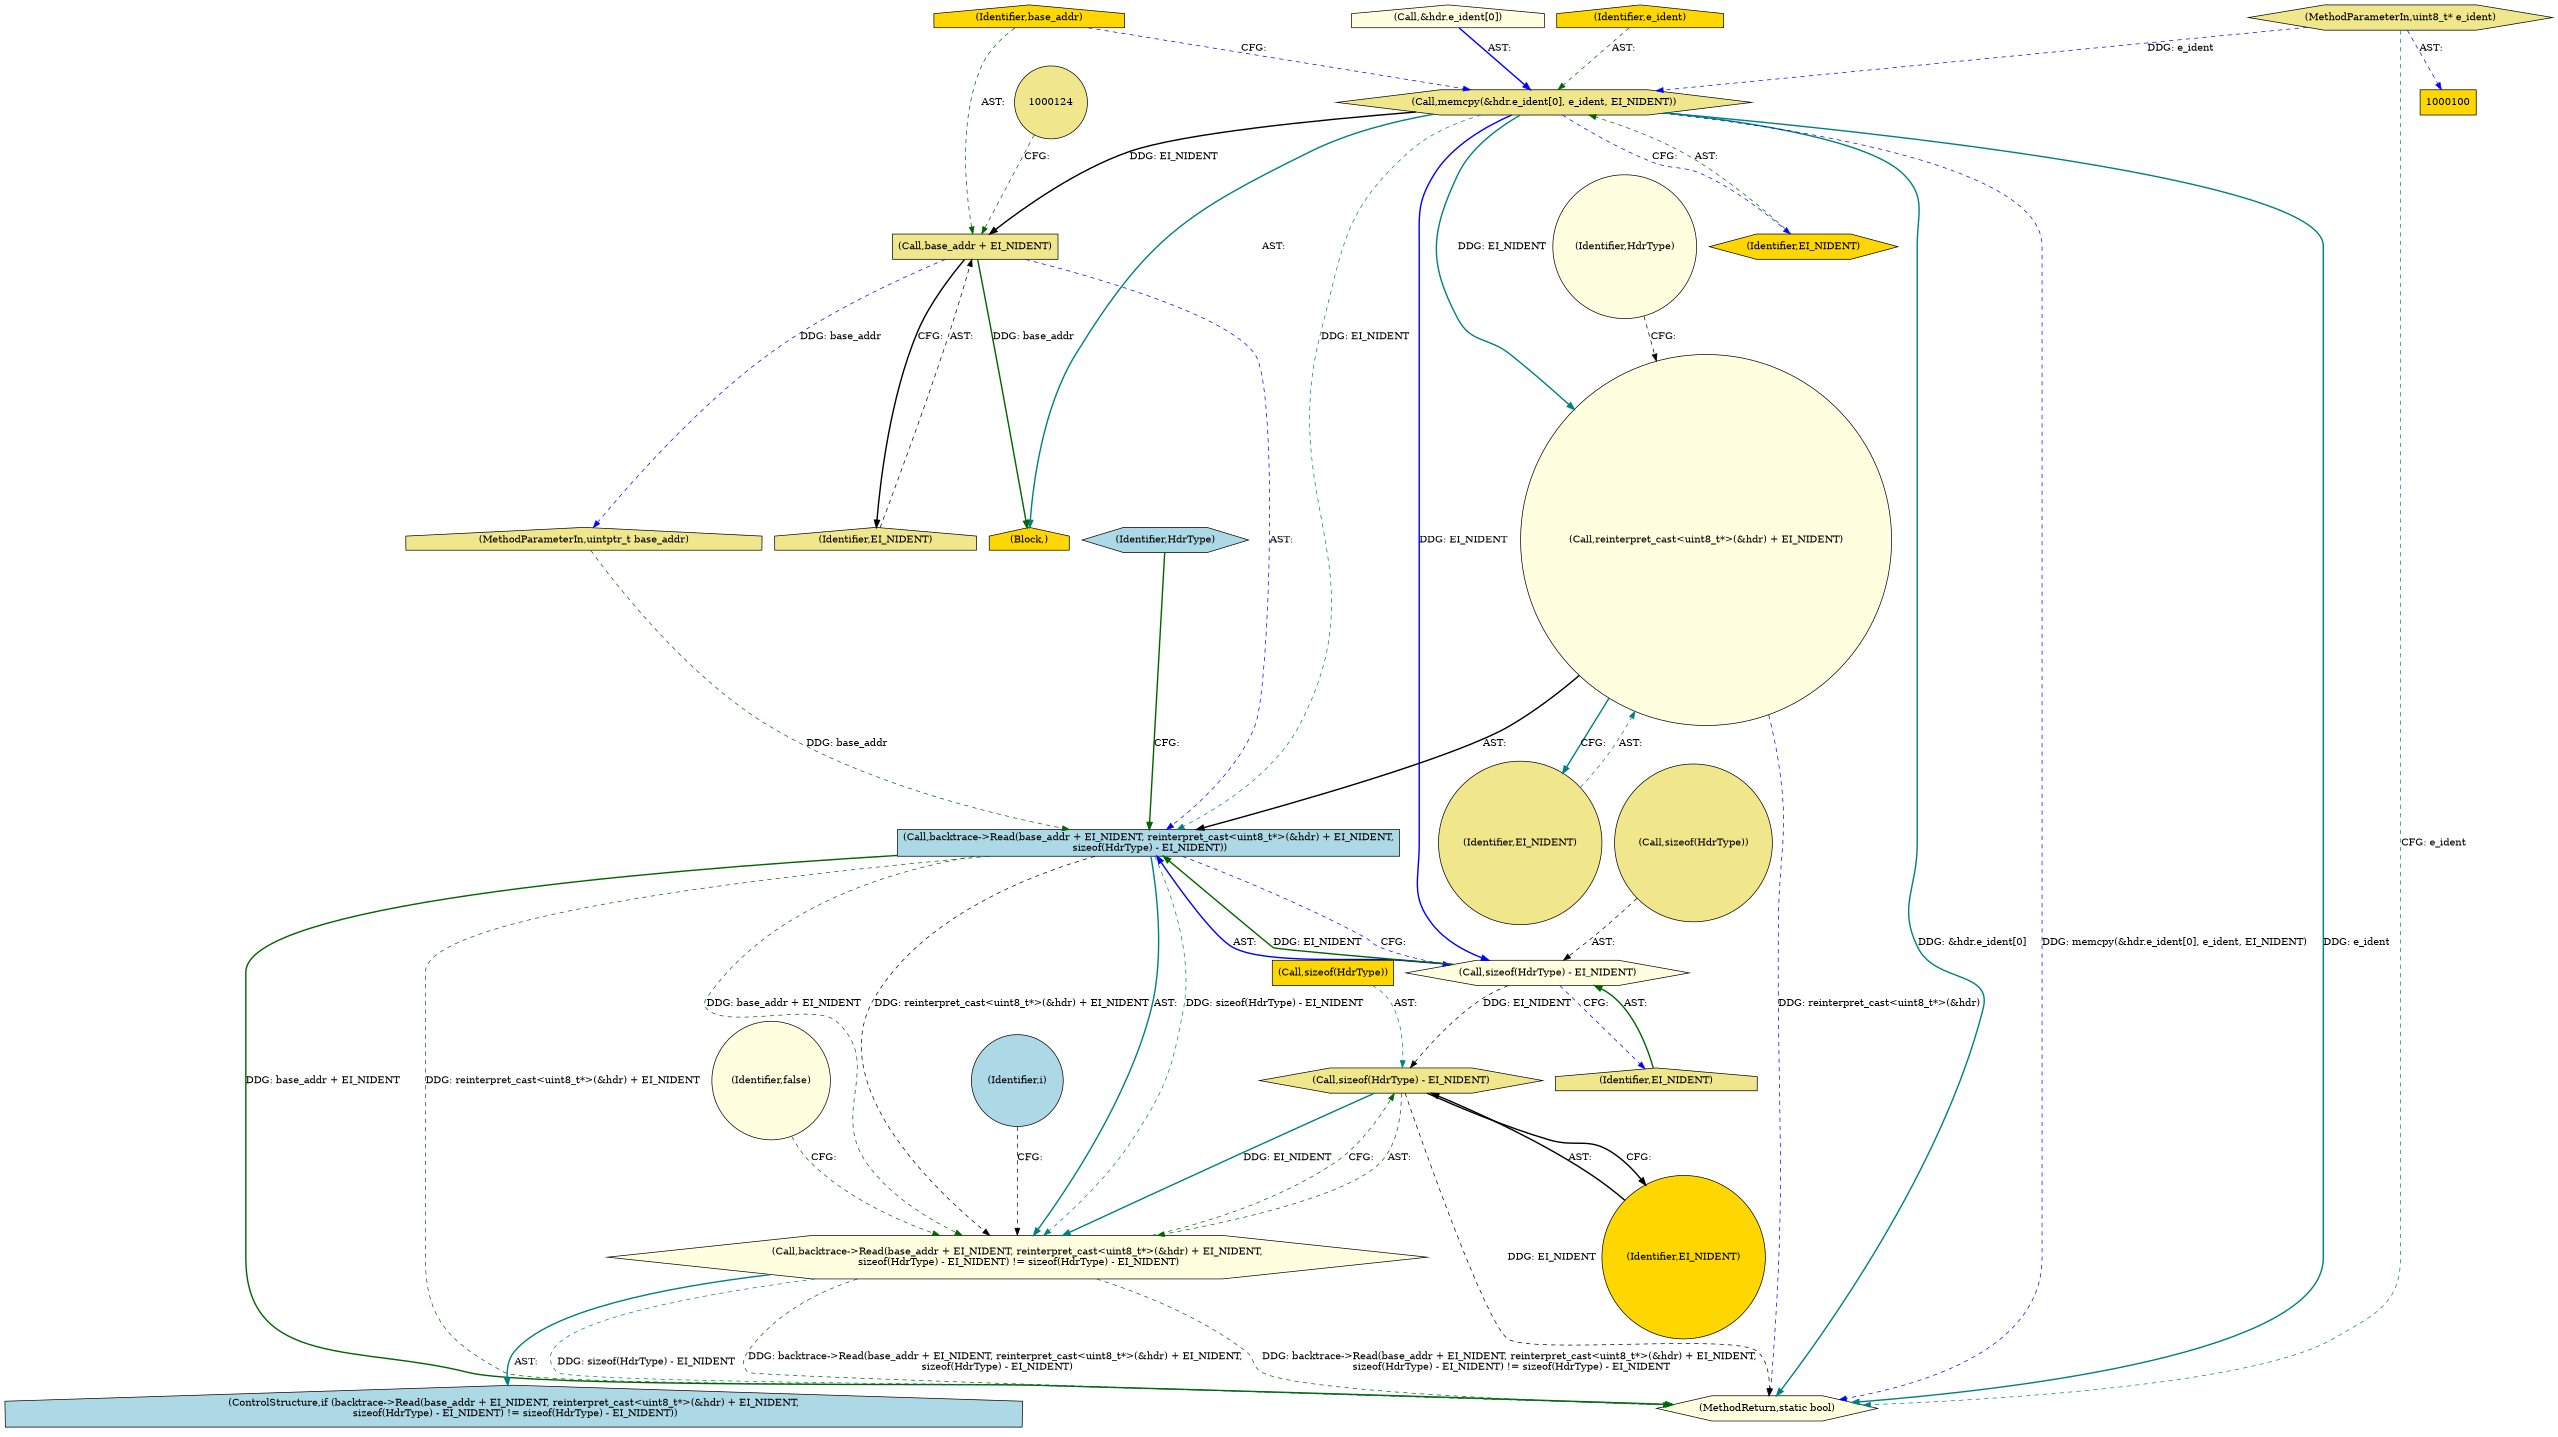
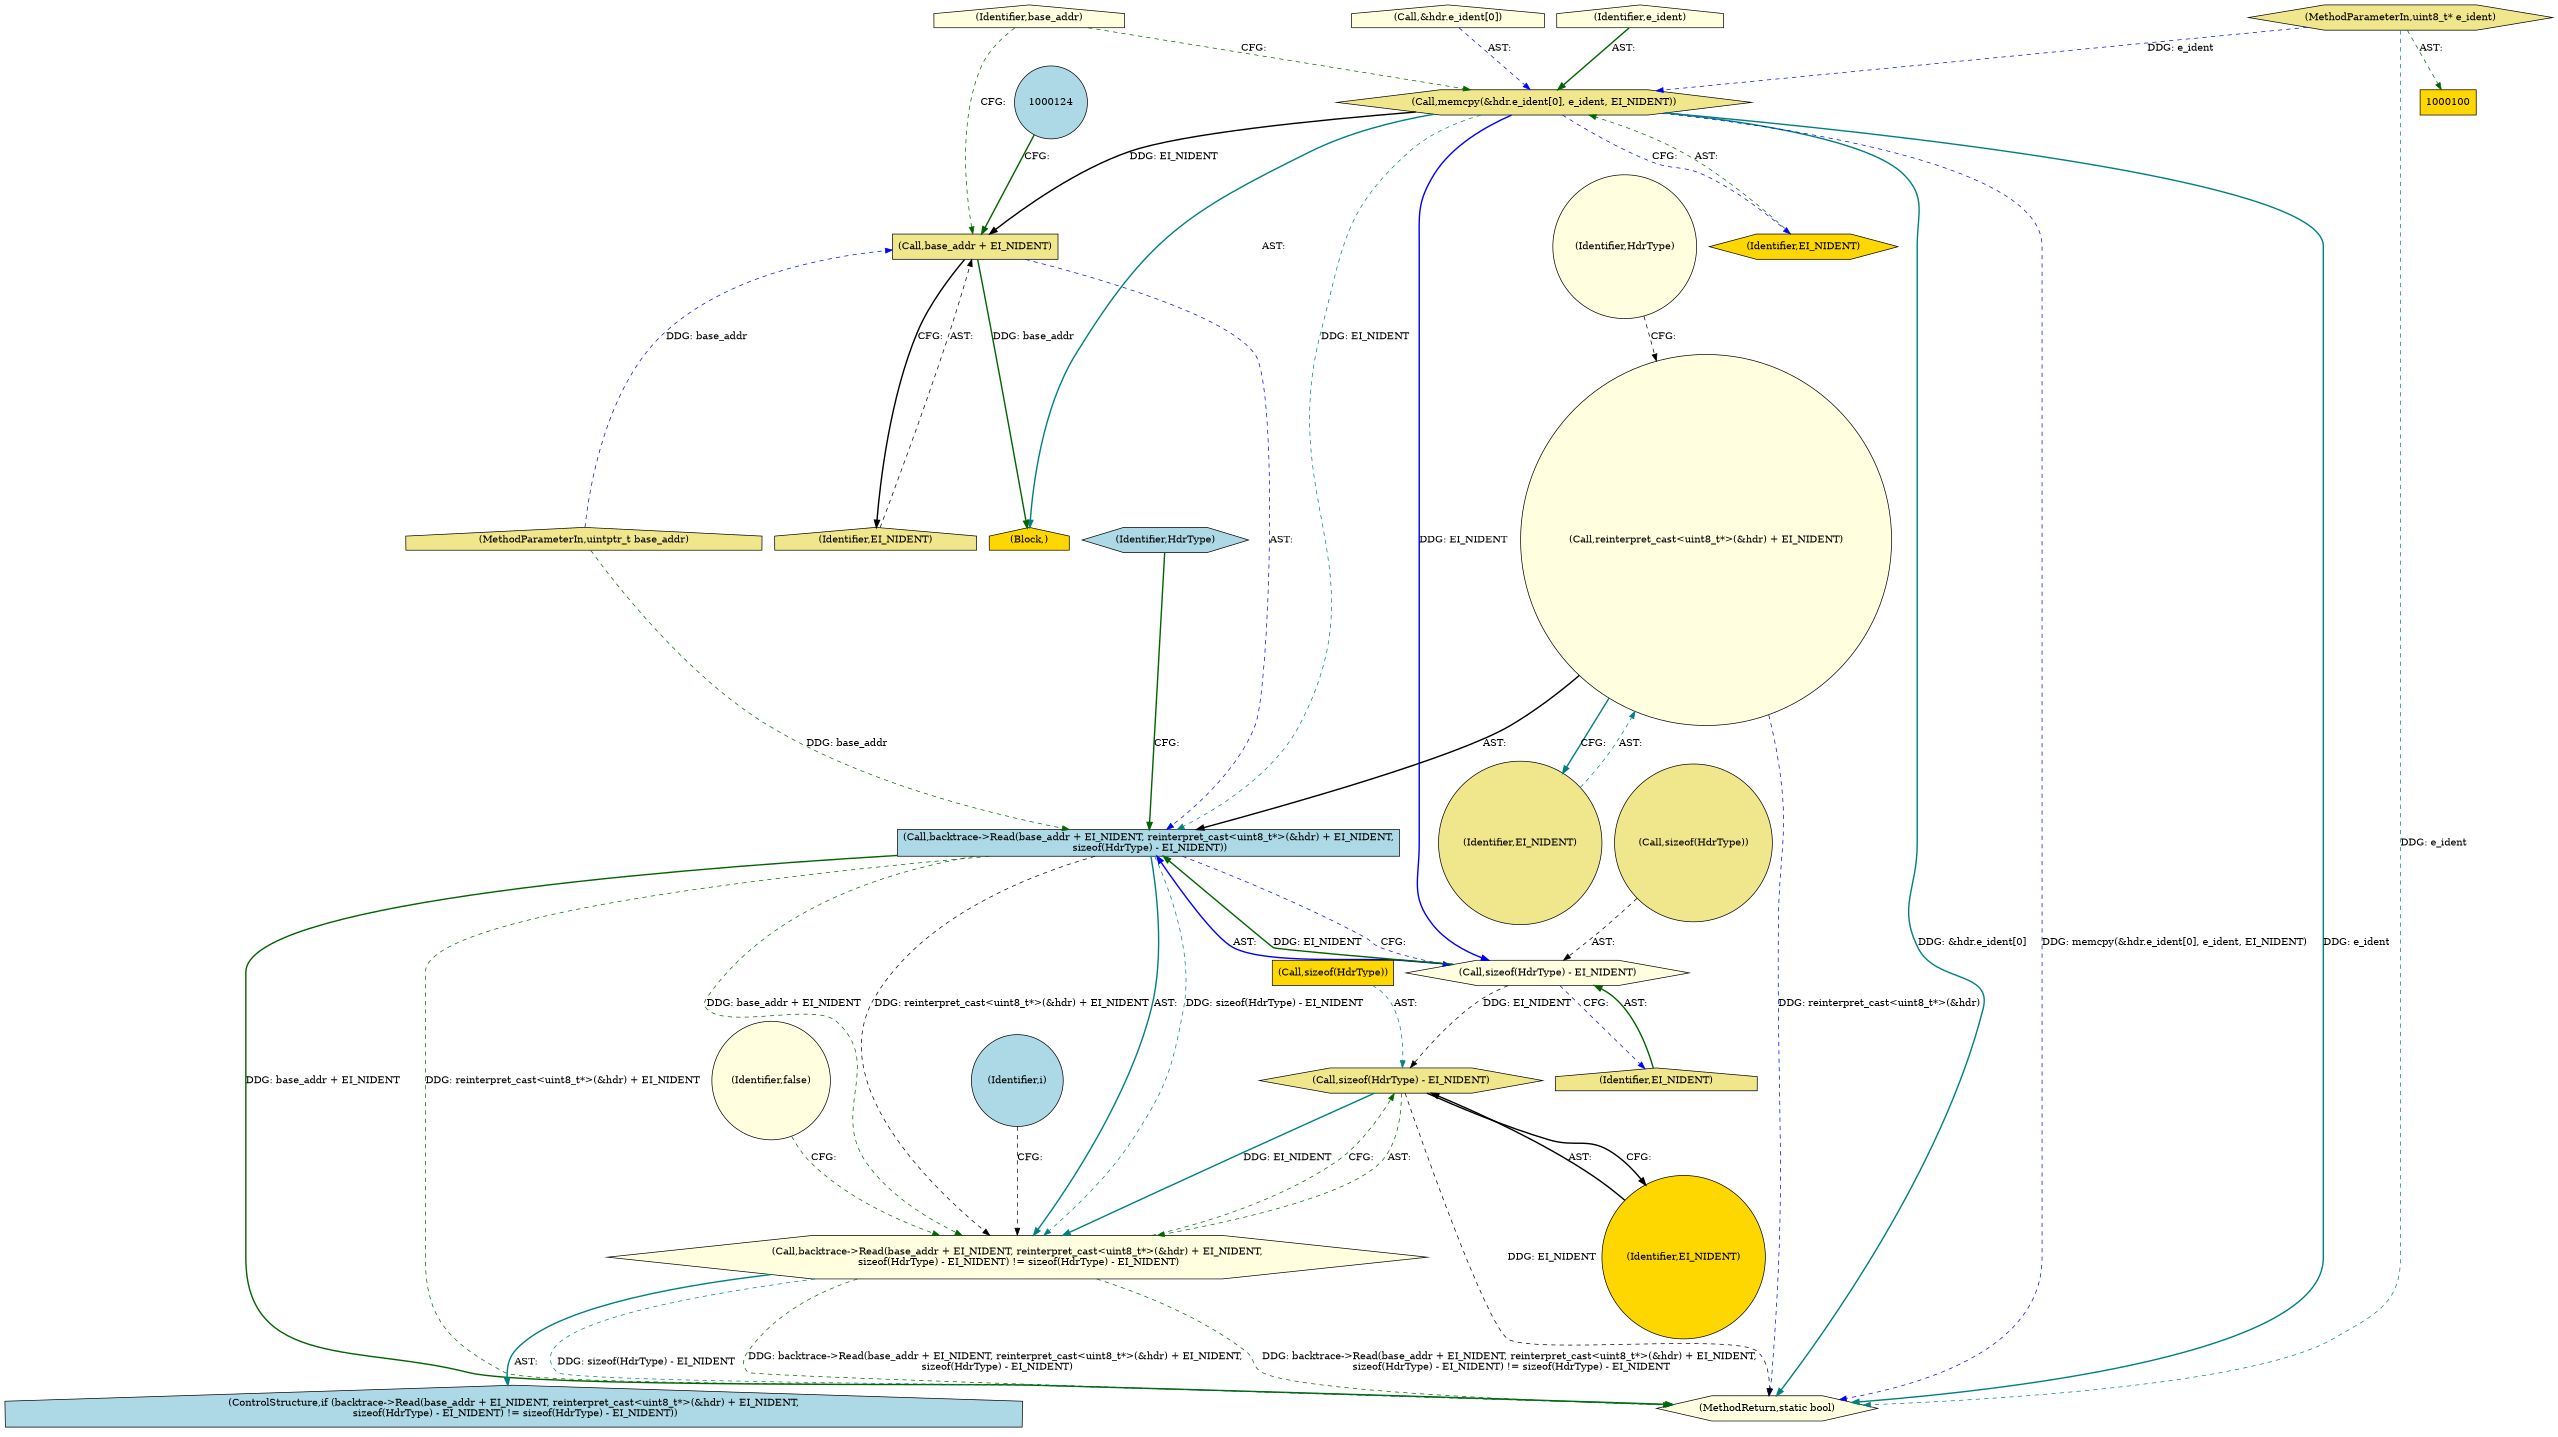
  digraph {
    node [fillcolor=khaki shape=hexagon style=filled]
    edge [color=darkgreen style=dashed]
    n1 [label="(Call,memcpy(&hdr.e_ident[0], e_ident, EI_NIDENT))"]
    n2 [fillcolor=lightblue label="(Call,backtrace->Read(base_addr + EI_NIDENT, reinterpret_cast<uint8_t*>(&hdr) + EI_NIDENT,\n sizeof(HdrType) - EI_NIDENT))" shape=box]
    n3 [label="(Call,base_addr + EI_NIDENT)" shape=box]
    n4 [fillcolor=lightyellow label="(Call,reinterpret_cast<uint8_t*>(&hdr) + EI_NIDENT)" shape=circle]
    n5 [fillcolor=lightyellow label="(Call,sizeof(HdrType) - EI_NIDENT)"]
    n6 [fillcolor=lightyellow label="(MethodReturn,static bool)"]
    n7 [fillcolor=gold label="(Identifier,EI_NIDENT)"]
    n8 [fillcolor=gold label="(Block,)" shape=house]
    n9 [fillcolor=lightyellow label="(Call,backtrace->Read(base_addr + EI_NIDENT, reinterpret_cast<uint8_t*>(&hdr) + EI_NIDENT,\n sizeof(HdrType) - EI_NIDENT) != sizeof(HdrType) - EI_NIDENT)"]
    n10 [label="(Identifier,EI_NIDENT)" shape=house]
    n11 [label="(Identifier,EI_NIDENT)" shape=circle]
    n12 [label="(Call,sizeof(HdrType) - EI_NIDENT)"]
    n13 [label="(Identifier,EI_NIDENT)" shape=house]
    n14 [label="(MethodParameterIn,uint8_t* e_ident)"]
    1000100 [fillcolor=gold shape=box]
    n16 [fillcolor=lightblue label="(ControlStructure,if (backtrace->Read(base_addr + EI_NIDENT, reinterpret_cast<uint8_t*>(&hdr) + EI_NIDENT,\n sizeof(HdrType) - EI_NIDENT) != sizeof(HdrType) - EI_NIDENT))" shape=house]
    n17 [fillcolor=gold label="(Identifier,EI_NIDENT)" shape=circle]
    n18 [label="(Call,sizeof(HdrType))" shape=circle]
    n19 [fillcolor=lightblue label="(Identifier,HdrType)"]
    n20 [fillcolor=lightyellow label="(Call,&hdr.e_ident[0])" shape=house]
-   n21 [fillcolor=gold label="(Identifier,base_addr)" shape=house]
+   n21 [fillcolor=lightyellow label="(Identifier,base_addr)" shape=house]
    n22 [fillcolor=lightyellow label="(Identifier,HdrType)" shape=circle]
-   n23 [fillcolor=gold label="(Identifier,e_ident)" shape=house]
+   n23 [fillcolor=lightyellow label="(Identifier,e_ident)" shape=house]
    n24 [fillcolor=lightyellow label="(Identifier,false)" shape=circle]
    n25 [label="(MethodParameterIn,uintptr_t base_addr)" shape=house]
    n26 [fillcolor=lightblue label="(Identifier,i)" shape=circle]
    n27 [fillcolor=gold label="(Call,sizeof(HdrType))" shape=box]
-   1000124 [shape=circle]
+   1000124 [fillcolor=lightblue shape=circle]
    n1 -> n2 [color=teal label="DDG: EI_NIDENT"]
    n1 -> n3 [color=black label="DDG: EI_NIDENT" style=bold]
-   n1 -> n4 [color=teal label="DDG: EI_NIDENT" style=bold]
    n1 -> n5 [color=blue label="DDG: EI_NIDENT" style=bold]
    n1 -> n6 [color=teal label="DDG: &hdr.e_ident[0]" style=bold]
    n1 -> n6 [color=blue label="DDG: memcpy(&hdr.e_ident[0], e_ident, EI_NIDENT)"]
    n1 -> n6 [color=teal label="DDG: e_ident" style=bold]
    n1 -> n7 [color=blue label="CFG: "]
    n1 -> n8 [color=teal label="AST: " style=bold]
    n2 -> n5 [color=blue label="CFG: "]
    n2 -> n6 [label="DDG: reinterpret_cast<uint8_t*>(&hdr) + EI_NIDENT"]
    n2 -> n6 [label="DDG: base_addr + EI_NIDENT" style=bold]
    n2 -> n9 [color=teal label="AST: " style=bold]
    n2 -> n9 [label="DDG: base_addr + EI_NIDENT"]
    n2 -> n9 [color=black label="DDG: reinterpret_cast<uint8_t*>(&hdr) + EI_NIDENT"]
    n2 -> n9 [color=teal label="DDG: sizeof(HdrType) - EI_NIDENT"]
    n3 -> n2 [color=blue label="AST: "]
    n3 -> n8 [label="DDG: base_addr" style=bold]
    n3 -> n10 [color=black label="CFG: " style=bold]
    n4 -> n2 [color=black label="AST: " style=bold]
    n4 -> n6 [color=blue label="DDG: reinterpret_cast<uint8_t*>(&hdr)"]
    n4 -> n11 [color=teal label="CFG: " style=bold]
    n5 -> n2 [color=blue label="AST: " style=bold]
    n5 -> n2 [label="DDG: EI_NIDENT" style=bold]
    n5 -> n12 [color=black label="DDG: EI_NIDENT"]
    n5 -> n13 [color=blue label="CFG: "]
    n7 -> n1 [label="AST: "]
    n9 -> n6 [label="DDG: backtrace->Read(base_addr + EI_NIDENT, reinterpret_cast<uint8_t*>(&hdr) + EI_NIDENT,\n sizeof(HdrType) - EI_NIDENT) != sizeof(HdrType) - EI_NIDENT"]
    n9 -> n6 [color=teal label="DDG: sizeof(HdrType) - EI_NIDENT"]
    n9 -> n6 [label="DDG: backtrace->Read(base_addr + EI_NIDENT, reinterpret_cast<uint8_t*>(&hdr) + EI_NIDENT,\n sizeof(HdrType) - EI_NIDENT)"]
    n9 -> n12 [label="CFG: "]
    n9 -> n16 [color=teal label="AST: " style=bold]
    n10 -> n3 [color=black label="AST: "]
    n11 -> n4 [color=teal label="AST: "]
    n12 -> n6 [color=black label="DDG: EI_NIDENT"]
    n12 -> n9 [label="AST: "]
    n12 -> n9 [color=teal label="DDG: EI_NIDENT" style=bold]
    n12 -> n17 [color=black label="CFG: " style=bold]
    n13 -> n5 [label="AST: " style=bold]
    n14 -> n1 [color=blue label="DDG: e_ident"]
-   n14 -> n6 [color=teal label="CFG: e_ident"]
-   n14 -> 1000100 [color=blue label="AST: "]
+   n14 -> n6 [color=teal label="DDG: e_ident"]
+   n14 -> 1000100 [label="AST: "]
    n17 -> n12 [color=black label="AST: " style=bold]
    n18 -> n5 [color=black label="AST: "]
    n19 -> n2 [label="CFG: " style=bold]
-   n20 -> n1 [color=blue label="AST: " style=bold]
-   n21 -> n1 [color=blue label="CFG: "]
-   n21 -> n3 [label="AST: "]
+   n20 -> n1 [color=blue label="AST: "]
+   n21 -> n1 [label="CFG: "]
+   n21 -> n3 [label="CFG: "]
    n22 -> n4 [color=black label="CFG: "]
-   n23 -> n1 [label="AST: "]
+   n23 -> n1 [label="AST: " style=bold]
    n24 -> n9 [label="CFG: "]
    n25 -> n2 [label="DDG: base_addr"]
-   n3 -> n25 [color=blue label="DDG: base_addr"]
+   n25 -> n3 [color=blue label="DDG: base_addr"]
    n26 -> n9 [color=black label="CFG: "]
    n27 -> n12 [color=teal label="AST: "]
-   1000124 -> n3 [label="CFG: "]
+   1000124 -> n3 [label="CFG: " style=bold]
  }
